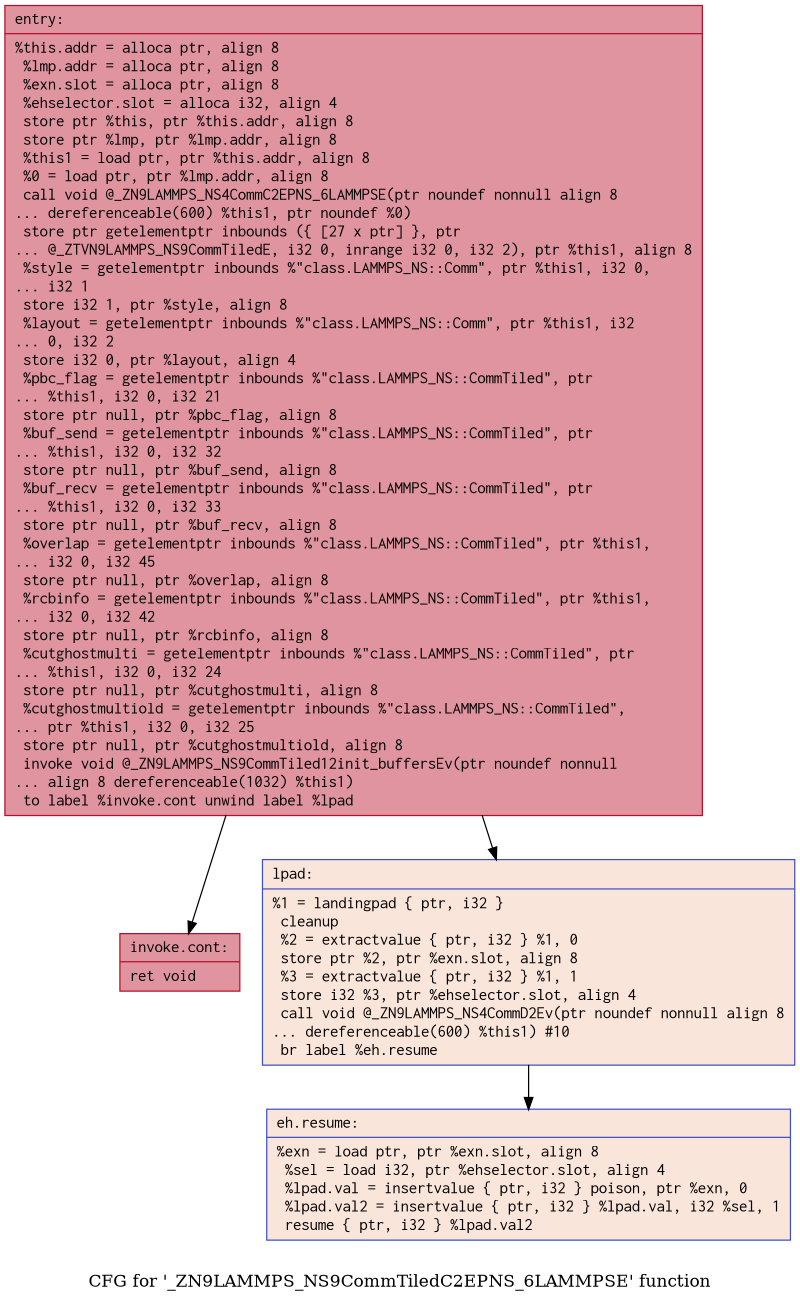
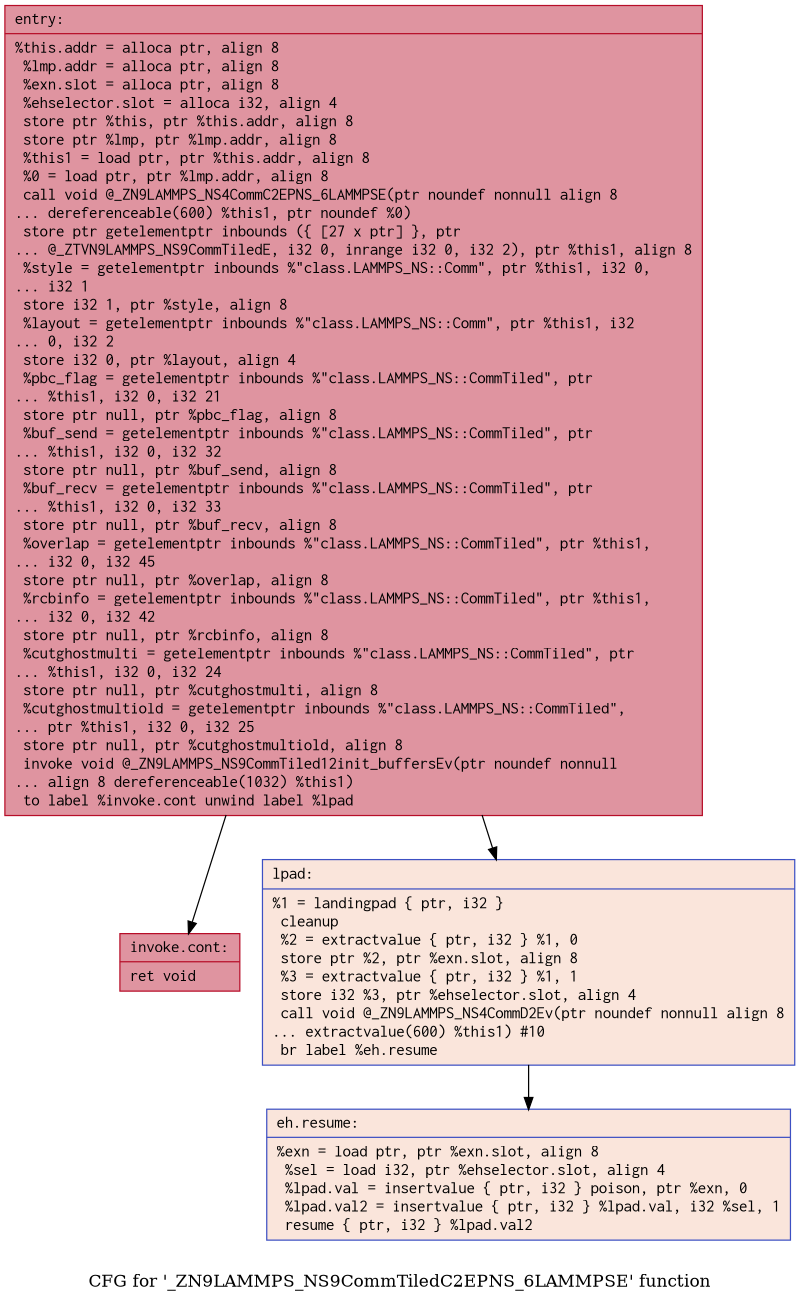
  digraph {
    label="CFG for '_ZN9LAMMPS_NS9CommTiledC2EPNS_6LAMMPSE' function"
    node [color="#b70d28ff" fillcolor="#b70d2870" fontname=Courier shape=record style=filled]
    n1 [label="{entry:\l|  %this.addr = alloca ptr, align 8\l  %lmp.addr = alloca ptr, align 8\l  %exn.slot = alloca ptr, align 8\l  %ehselector.slot = alloca i32, align 4\l  store ptr %this, ptr %this.addr, align 8\l  store ptr %lmp, ptr %lmp.addr, align 8\l  %this1 = load ptr, ptr %this.addr, align 8\l  %0 = load ptr, ptr %lmp.addr, align 8\l  call void @_ZN9LAMMPS_NS4CommC2EPNS_6LAMMPSE(ptr noundef nonnull align 8\l... dereferenceable(600) %this1, ptr noundef %0)\l  store ptr getelementptr inbounds (\{ [27 x ptr] \}, ptr\l... @_ZTVN9LAMMPS_NS9CommTiledE, i32 0, inrange i32 0, i32 2), ptr %this1, align 8\l  %style = getelementptr inbounds %\"class.LAMMPS_NS::Comm\", ptr %this1, i32 0,\l... i32 1\l  store i32 1, ptr %style, align 8\l  %layout = getelementptr inbounds %\"class.LAMMPS_NS::Comm\", ptr %this1, i32\l... 0, i32 2\l  store i32 0, ptr %layout, align 4\l  %pbc_flag = getelementptr inbounds %\"class.LAMMPS_NS::CommTiled\", ptr\l... %this1, i32 0, i32 21\l  store ptr null, ptr %pbc_flag, align 8\l  %buf_send = getelementptr inbounds %\"class.LAMMPS_NS::CommTiled\", ptr\l... %this1, i32 0, i32 32\l  store ptr null, ptr %buf_send, align 8\l  %buf_recv = getelementptr inbounds %\"class.LAMMPS_NS::CommTiled\", ptr\l... %this1, i32 0, i32 33\l  store ptr null, ptr %buf_recv, align 8\l  %overlap = getelementptr inbounds %\"class.LAMMPS_NS::CommTiled\", ptr %this1,\l... i32 0, i32 45\l  store ptr null, ptr %overlap, align 8\l  %rcbinfo = getelementptr inbounds %\"class.LAMMPS_NS::CommTiled\", ptr %this1,\l... i32 0, i32 42\l  store ptr null, ptr %rcbinfo, align 8\l  %cutghostmulti = getelementptr inbounds %\"class.LAMMPS_NS::CommTiled\", ptr\l... %this1, i32 0, i32 24\l  store ptr null, ptr %cutghostmulti, align 8\l  %cutghostmultiold = getelementptr inbounds %\"class.LAMMPS_NS::CommTiled\",\l... ptr %this1, i32 0, i32 25\l  store ptr null, ptr %cutghostmultiold, align 8\l  invoke void @_ZN9LAMMPS_NS9CommTiled12init_buffersEv(ptr noundef nonnull\l... align 8 dereferenceable(1032) %this1)\l          to label %invoke.cont unwind label %lpad\l}"]
    n2 [label="{invoke.cont:\l|  ret void\l}"]
-   n3 [color="#3d50c3ff" fillcolor="#f4c5ad70" label="{lpad:\l|  %1 = landingpad \{ ptr, i32 \}\l          cleanup\l  %2 = extractvalue \{ ptr, i32 \} %1, 0\l  store ptr %2, ptr %exn.slot, align 8\l  %3 = extractvalue \{ ptr, i32 \} %1, 1\l  store i32 %3, ptr %ehselector.slot, align 4\l  call void @_ZN9LAMMPS_NS4CommD2Ev(ptr noundef nonnull align 8\l... dereferenceable(600) %this1) #10\l  br label %eh.resume\l}"]
+   n3 [color="#3d50c3ff" fillcolor="#f4c5ad70" label="{lpad:\l|  %1 = landingpad \{ ptr, i32 \}\l          cleanup\l  %2 = extractvalue \{ ptr, i32 \} %1, 0\l  store ptr %2, ptr %exn.slot, align 8\l  %3 = extractvalue \{ ptr, i32 \} %1, 1\l  store i32 %3, ptr %ehselector.slot, align 4\l  call void @_ZN9LAMMPS_NS4CommD2Ev(ptr noundef nonnull align 8\l... extractvalue(600) %this1) #10\l  br label %eh.resume\l}"]
    n4 [color="#3d50c3ff" fillcolor="#f4c5ad70" label="{eh.resume:\l|  %exn = load ptr, ptr %exn.slot, align 8\l  %sel = load i32, ptr %ehselector.slot, align 4\l  %lpad.val = insertvalue \{ ptr, i32 \} poison, ptr %exn, 0\l  %lpad.val2 = insertvalue \{ ptr, i32 \} %lpad.val, i32 %sel, 1\l  resume \{ ptr, i32 \} %lpad.val2\l}"]
    n1 -> n2
    n1 -> n3
    n3 -> n4
  }
